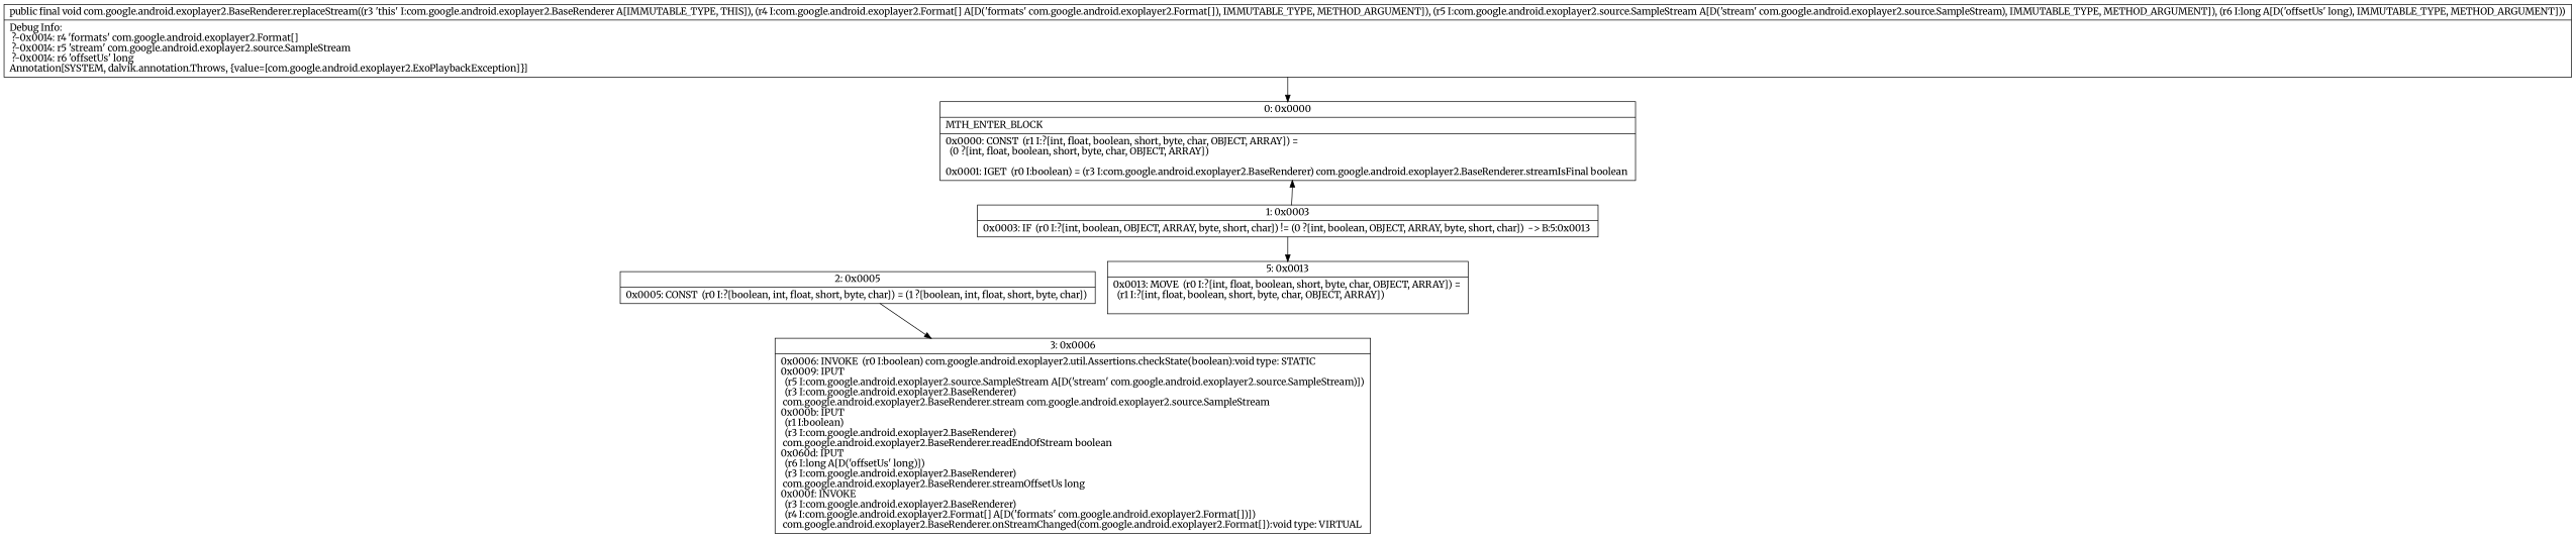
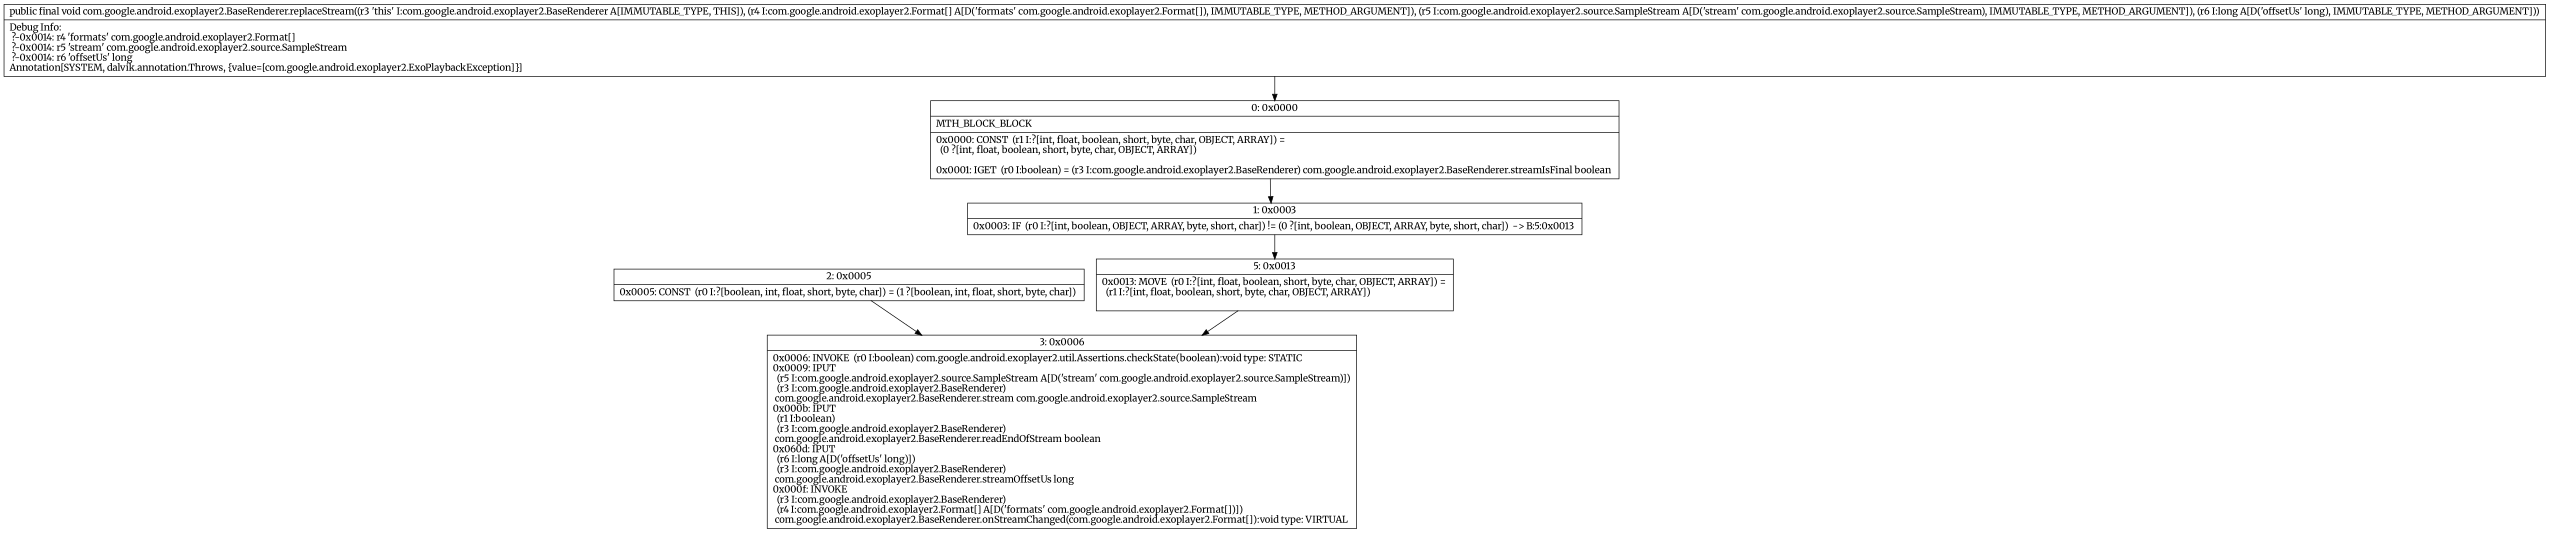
  digraph {
    fontname=Merriweather
    node [fontname=Merriweather shape=record]
    edge [fontname=Merriweather]
-   n1 [label="{0\:\ 0x0000|MTH_ENTER_BLOCK\l|0x0000: CONST  (r1 I:?[int, float, boolean, short, byte, char, OBJECT, ARRAY]) = \l  (0 ?[int, float, boolean, short, byte, char, OBJECT, ARRAY])\l \l0x0001: IGET  (r0 I:boolean) = (r3 I:com.google.android.exoplayer2.BaseRenderer) com.google.android.exoplayer2.BaseRenderer.streamIsFinal boolean \l}"]
+   n1 [label="{0\:\ 0x0000|MTH_BLOCK_BLOCK\l|0x0000: CONST  (r1 I:?[int, float, boolean, short, byte, char, OBJECT, ARRAY]) = \l  (0 ?[int, float, boolean, short, byte, char, OBJECT, ARRAY])\l \l0x0001: IGET  (r0 I:boolean) = (r3 I:com.google.android.exoplayer2.BaseRenderer) com.google.android.exoplayer2.BaseRenderer.streamIsFinal boolean \l}"]
    n2 [label="{1\:\ 0x0003|0x0003: IF  (r0 I:?[int, boolean, OBJECT, ARRAY, byte, short, char]) != (0 ?[int, boolean, OBJECT, ARRAY, byte, short, char])  \-\> B:5:0x0013 \l}"]
    n3 [label="{5\:\ 0x0013|0x0013: MOVE  (r0 I:?[int, float, boolean, short, byte, char, OBJECT, ARRAY]) = \l  (r1 I:?[int, float, boolean, short, byte, char, OBJECT, ARRAY])\l \l}"]
    n4 [label="{2\:\ 0x0005|0x0005: CONST  (r0 I:?[boolean, int, float, short, byte, char]) = (1 ?[boolean, int, float, short, byte, char]) \l}"]
    n5 [label="{3\:\ 0x0006|0x0006: INVOKE  (r0 I:boolean) com.google.android.exoplayer2.util.Assertions.checkState(boolean):void type: STATIC \l0x0009: IPUT  \l  (r5 I:com.google.android.exoplayer2.source.SampleStream A[D('stream' com.google.android.exoplayer2.source.SampleStream)])\l  (r3 I:com.google.android.exoplayer2.BaseRenderer)\l com.google.android.exoplayer2.BaseRenderer.stream com.google.android.exoplayer2.source.SampleStream \l0x000b: IPUT  \l  (r1 I:boolean)\l  (r3 I:com.google.android.exoplayer2.BaseRenderer)\l com.google.android.exoplayer2.BaseRenderer.readEndOfStream boolean \l0x060d: IPUT  \l  (r6 I:long A[D('offsetUs' long)])\l  (r3 I:com.google.android.exoplayer2.BaseRenderer)\l com.google.android.exoplayer2.BaseRenderer.streamOffsetUs long \l0x000f: INVOKE  \l  (r3 I:com.google.android.exoplayer2.BaseRenderer)\l  (r4 I:com.google.android.exoplayer2.Format[] A[D('formats' com.google.android.exoplayer2.Format[])])\l com.google.android.exoplayer2.BaseRenderer.onStreamChanged(com.google.android.exoplayer2.Format[]):void type: VIRTUAL \l}"]
    n6 [label="{public final void com.google.android.exoplayer2.BaseRenderer.replaceStream((r3 'this' I:com.google.android.exoplayer2.BaseRenderer A[IMMUTABLE_TYPE, THIS]), (r4 I:com.google.android.exoplayer2.Format[] A[D('formats' com.google.android.exoplayer2.Format[]), IMMUTABLE_TYPE, METHOD_ARGUMENT]), (r5 I:com.google.android.exoplayer2.source.SampleStream A[D('stream' com.google.android.exoplayer2.source.SampleStream), IMMUTABLE_TYPE, METHOD_ARGUMENT]), (r6 I:long A[D('offsetUs' long), IMMUTABLE_TYPE, METHOD_ARGUMENT]))  | Debug Info:\l  ?\-0x0014: r4 'formats' com.google.android.exoplayer2.Format[]\l  ?\-0x0014: r5 'stream' com.google.android.exoplayer2.source.SampleStream\l  ?\-0x0014: r6 'offsetUs' long\lAnnotation[SYSTEM, dalvik.annotation.Throws, \{value=[com.google.android.exoplayer2.ExoPlaybackException]\}]\l}"]
-   n2 -> n1
+   n1 -> n2
    n2 -> n3
+   n3 -> n5
    n4 -> n5
    n6 -> n1
  }
